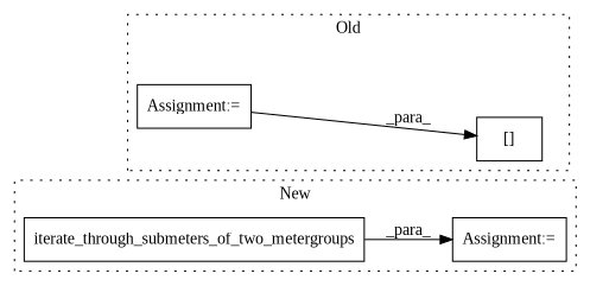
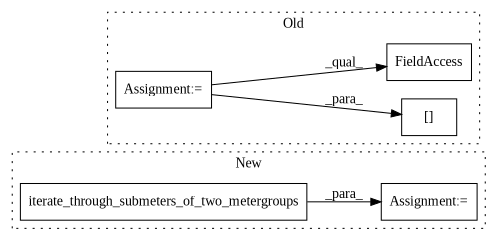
  digraph {
    rankdir=LR
    fontname="Liberation Serif"
    node [a=7 shape=box fontname="Liberation Serif"]
    edge [fontname="Liberation Serif"]
    n1 [a=32 l="45,1" label=iterate_through_submeters_of_two_metergroups s="531,600"]
    n2 [l="72,2" label="Assignment:=" s="607,715"]
    n3 [a=2 l="13,1" label="[]" s="715,757"]
    n4 [l=11 label="Assignment:=" s=426]
+   n5 [a=22 l=16 label=FieldAccess s=639]
    subgraph cluster_1 {
      label=New
      style=dotted
      n1
      n2
    }
    subgraph cluster_2 {
      label=Old
      style=dotted
      n3
      n4
+     n5
    }
    n1 -> n2 [label=_para_]
    n4 -> n3 [label=_para_]
+   n4 -> n5 [label=_qual_]
  }
